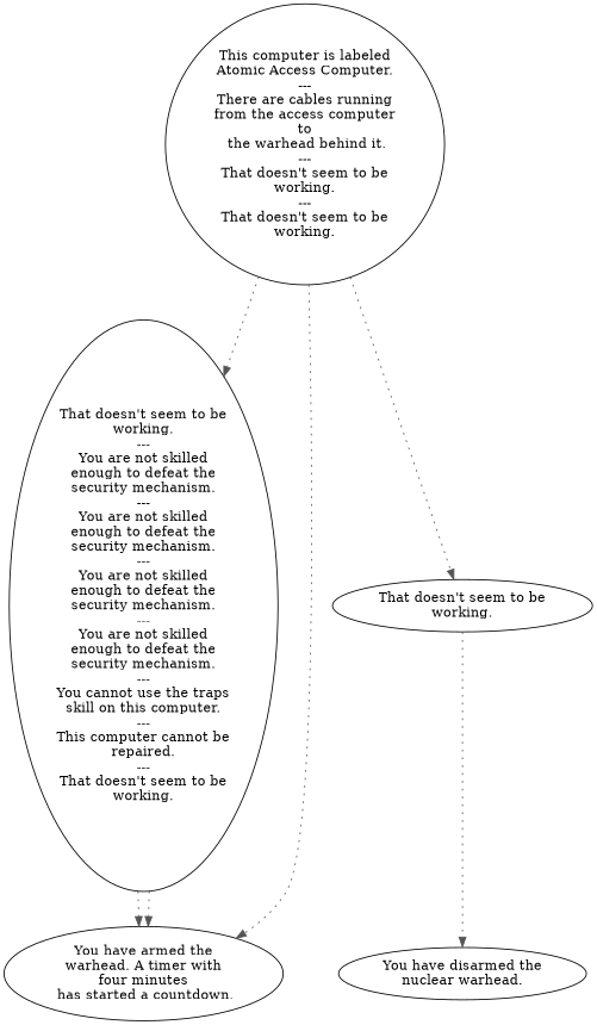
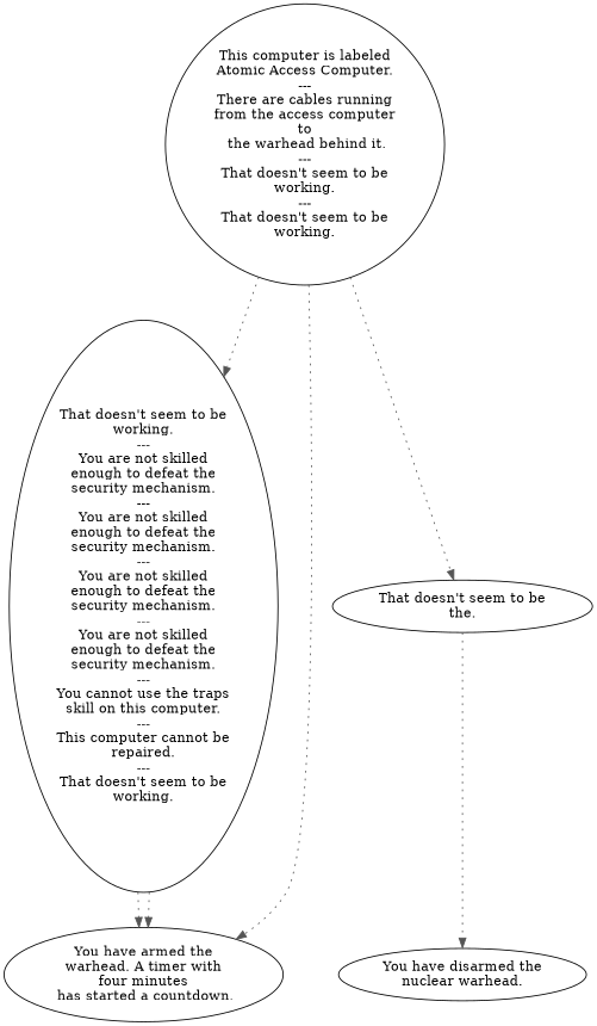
  digraph {
    node [color="#000000" fillcolor="#FFFFFF" style=filled]
    edge [color="#555555" style=dotted]
    n1 [label="This computer is labeled\nAtomic Access Computer.\n---\nThere are cables running\nfrom the access computer\nto\n the warhead behind it.\n---\nThat doesn't seem to be\nworking.\n---\nThat doesn't seem to be\nworking."]
    n2 [label="That doesn't seem to be\nworking.\n---\nYou are not skilled\nenough to defeat the\nsecurity mechanism.\n---\nYou are not skilled\nenough to defeat the\nsecurity mechanism.\n---\nYou are not skilled\nenough to defeat the\nsecurity mechanism.\n---\nYou are not skilled\nenough to defeat the\nsecurity mechanism.\n---\nYou cannot use the traps\nskill on this computer.\n---\nThis computer cannot be\nrepaired.\n---\nThat doesn't seem to be\nworking."]
-   n3 [label="That doesn't seem to be\nworking."]
+   n3 [label="That doesn't seem to be\nthe."]
    n4 [label="You have armed the\nwarhead. A timer with\nfour minutes\n has started a countdown."]
    n5 [label="You have disarmed the\nnuclear warhead."]
    n1 -> n2
    n1 -> n3
    n1 -> n4
    n2 -> n4
    n2 -> n4
    n3 -> n5
  }
